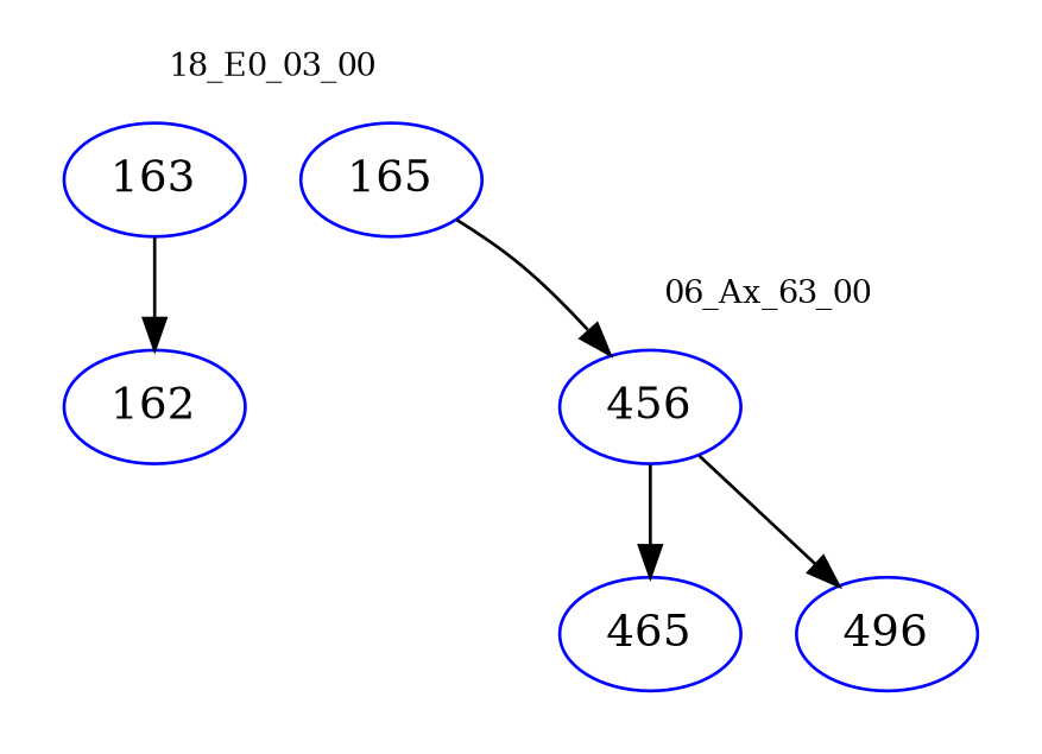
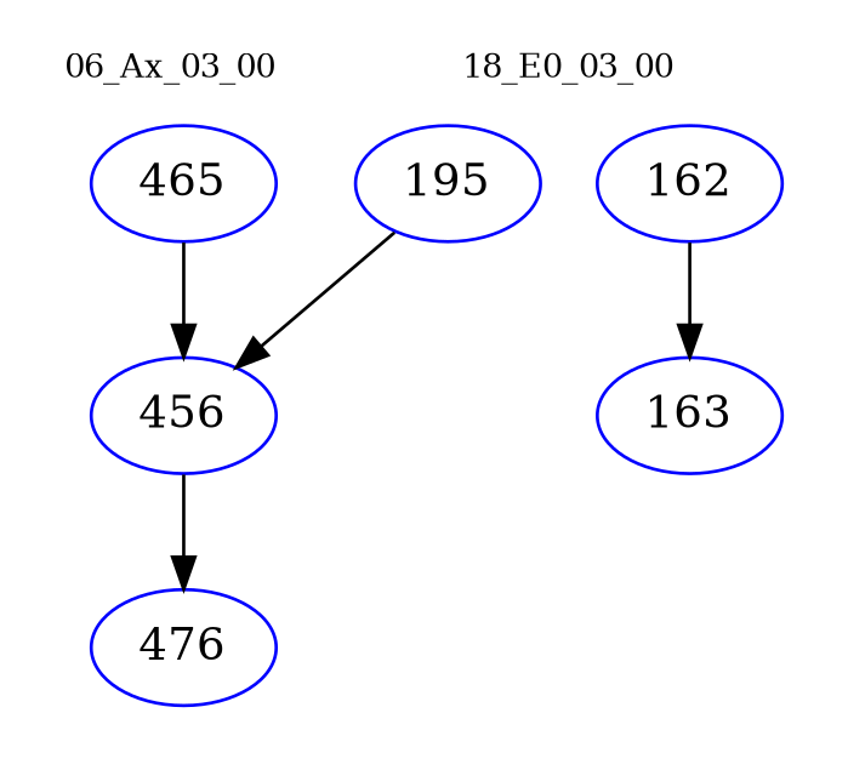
  digraph {
    node [color=blue]
    edge [color=black]
    n1 [label=465]
    n2 [label=456]
-   n3 [label=496]
-   n4 [label=165]
+   n3 [label=476]
+   n4 [label=195]
    n5 [label=162]
    n6 [label=163]
    subgraph cluster_1 {
      color=white
      fontsize=10
-     label="06_Ax_63_00"
+     label="06_Ax_03_00"
      n1
      n2
      n3
    }
    subgraph cluster_2 {
      color=white
      fontsize=10
      label="18_E0_03_00"
      n4
      n5
      n6
    }
-   n2 -> n1
+   n1 -> n2
    n2 -> n3
    n4 -> n2
-   n6 -> n5
+   n5 -> n6
  }
